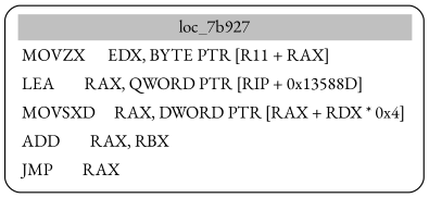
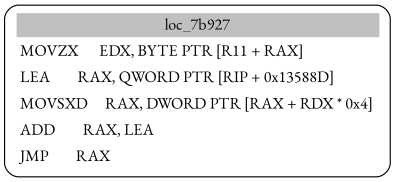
  digraph {
    fontname="EB Garamond"
-   n1 [fontname="EB Garamond" label=<<table border="0" cellborder="0" cellpadding="3"><tr><td align="center" colspan="2" bgcolor="grey">loc_7b927</td></tr><tr><td align="left">MOVZX      EDX, BYTE PTR [R11 + RAX]</td></tr><tr><td align="left">LEA        RAX, QWORD PTR [RIP + 0x13588D]</td></tr><tr><td align="left">MOVSXD     RAX, DWORD PTR [RAX + RDX * 0x4]</td></tr><tr><td align="left">ADD        RAX, RBX</td></tr><tr><td align="left">JMP        RAX</td></tr></table>> shape=Mrecord]
+   n1 [fontname="EB Garamond" label=<<table border="0" cellborder="0" cellpadding="3"><tr><td align="center" colspan="2" bgcolor="grey">loc_7b927</td></tr><tr><td align="left">MOVZX      EDX, BYTE PTR [R11 + RAX]</td></tr><tr><td align="left">LEA        RAX, QWORD PTR [RIP + 0x13588D]</td></tr><tr><td align="left">MOVSXD     RAX, DWORD PTR [RAX + RDX * 0x4]</td></tr><tr><td align="left">ADD        RAX, LEA</td></tr><tr><td align="left">JMP        RAX</td></tr></table>> shape=Mrecord]
  }
